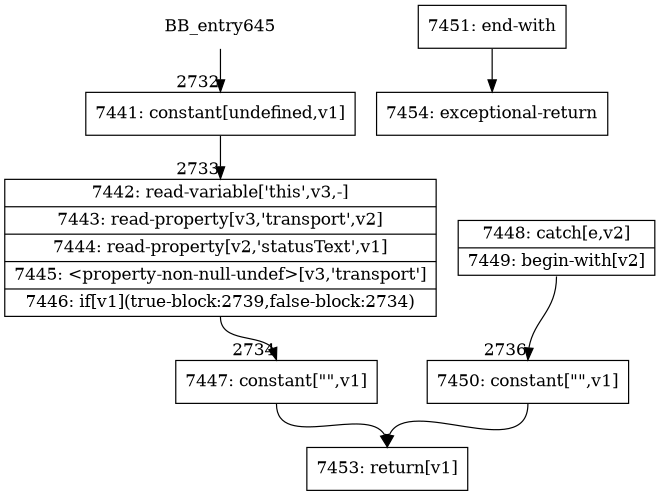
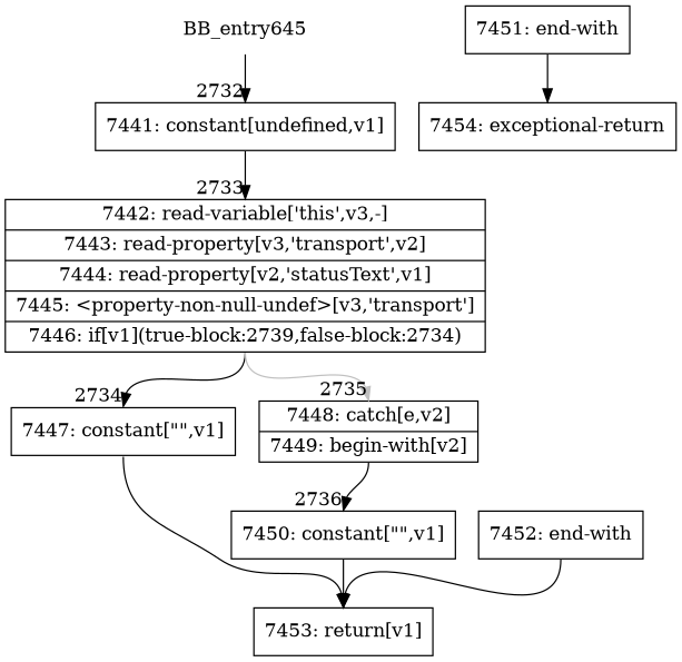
  digraph {
    rankdir=TD
    node [shape=record]
    edge [headport=n tailport=s]
    n1 [label=BB_entry645 shape=none]
    n2 [label="{7441: constant[undefined,v1]}"]
    n3 [label="{7442: read-variable['this',v3,-]|7443: read-property[v3,'transport',v2]|7444: read-property[v2,'statusText',v1]|7445: \<property-non-null-undef\>[v3,'transport']|7446: if[v1](true-block:2739,false-block:2734)}"]
    n4 [label="{7447: constant[\"\",v1]}"]
    n5 [label="{7448: catch[e,v2]|7449: begin-with[v2]}"]
    n6 [label="{7453: return[v1]}"]
    n7 [label="{7450: constant[\"\",v1]}"]
    n8 [label="{7454: exceptional-return}"]
    n9 [label="{7451: end-with}"]
+   n10 [label="{7452: end-with}"]
    n1 -> n2 [headlabel="    2732"]
    n2 -> n3 [headlabel="      2733"]
    n3 -> n4 [headlabel="      2734"]
+   n3 -> n5 [color=gray headlabel="      2735"]
    n4 -> n6
    n5 -> n7 [headlabel="      2736"]
    n7 -> n6
    n9 -> n8
+   n10 -> n6
  }
